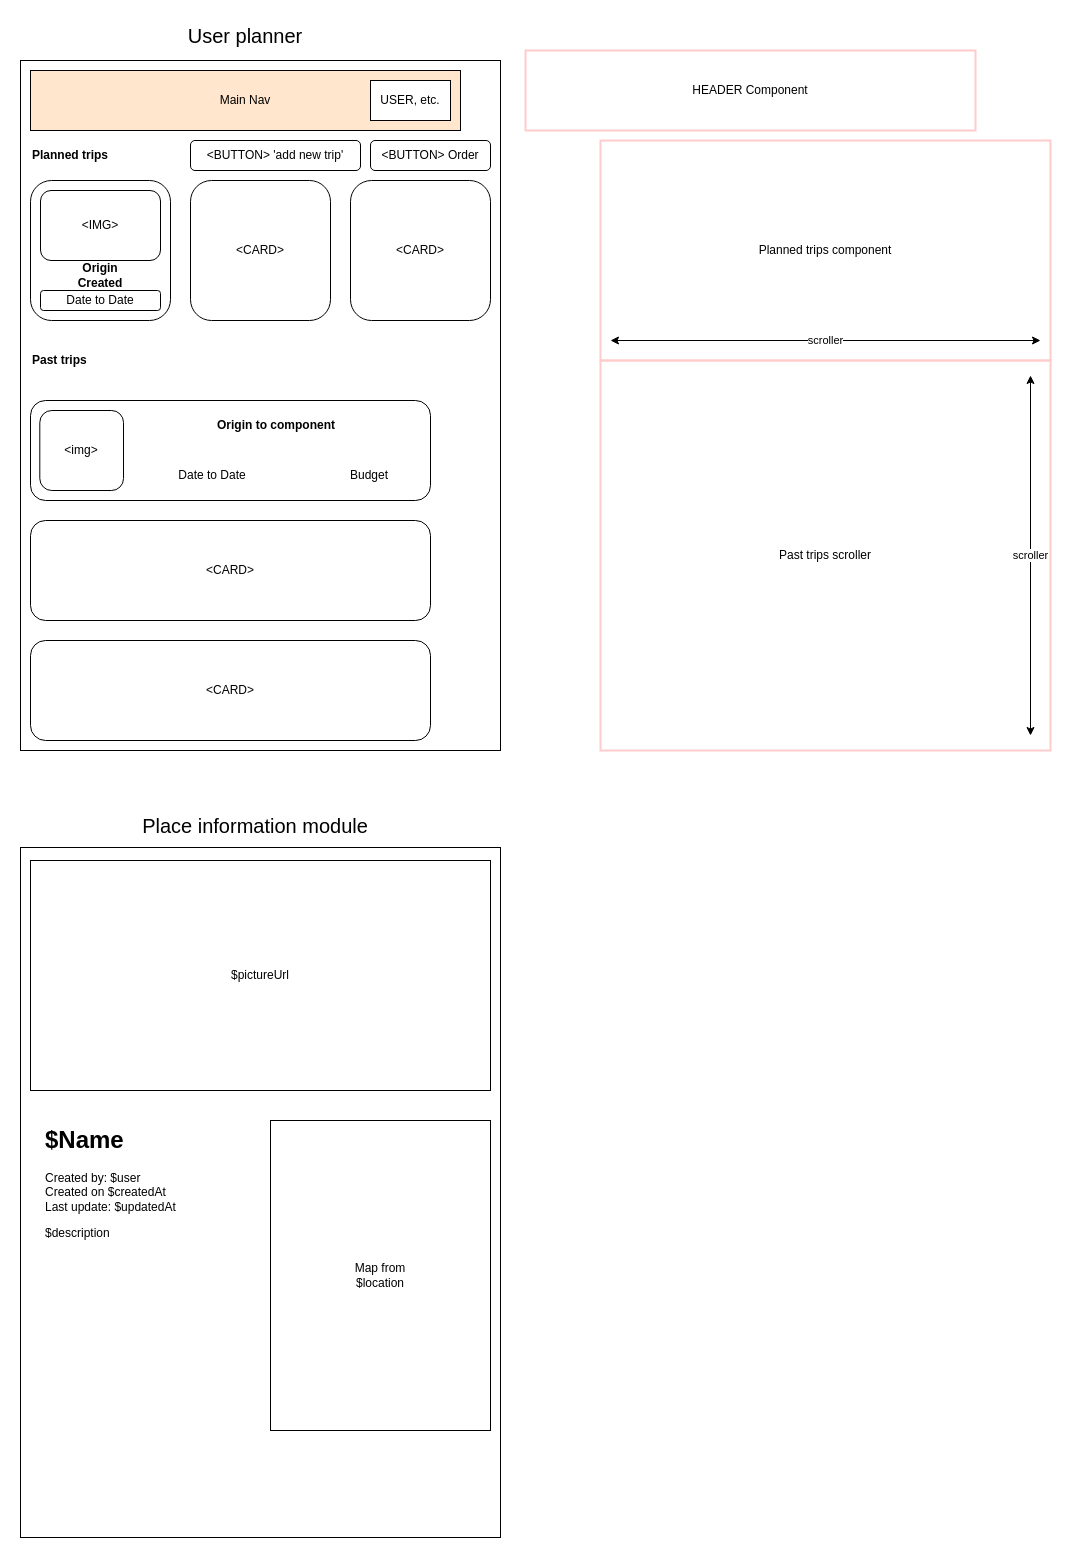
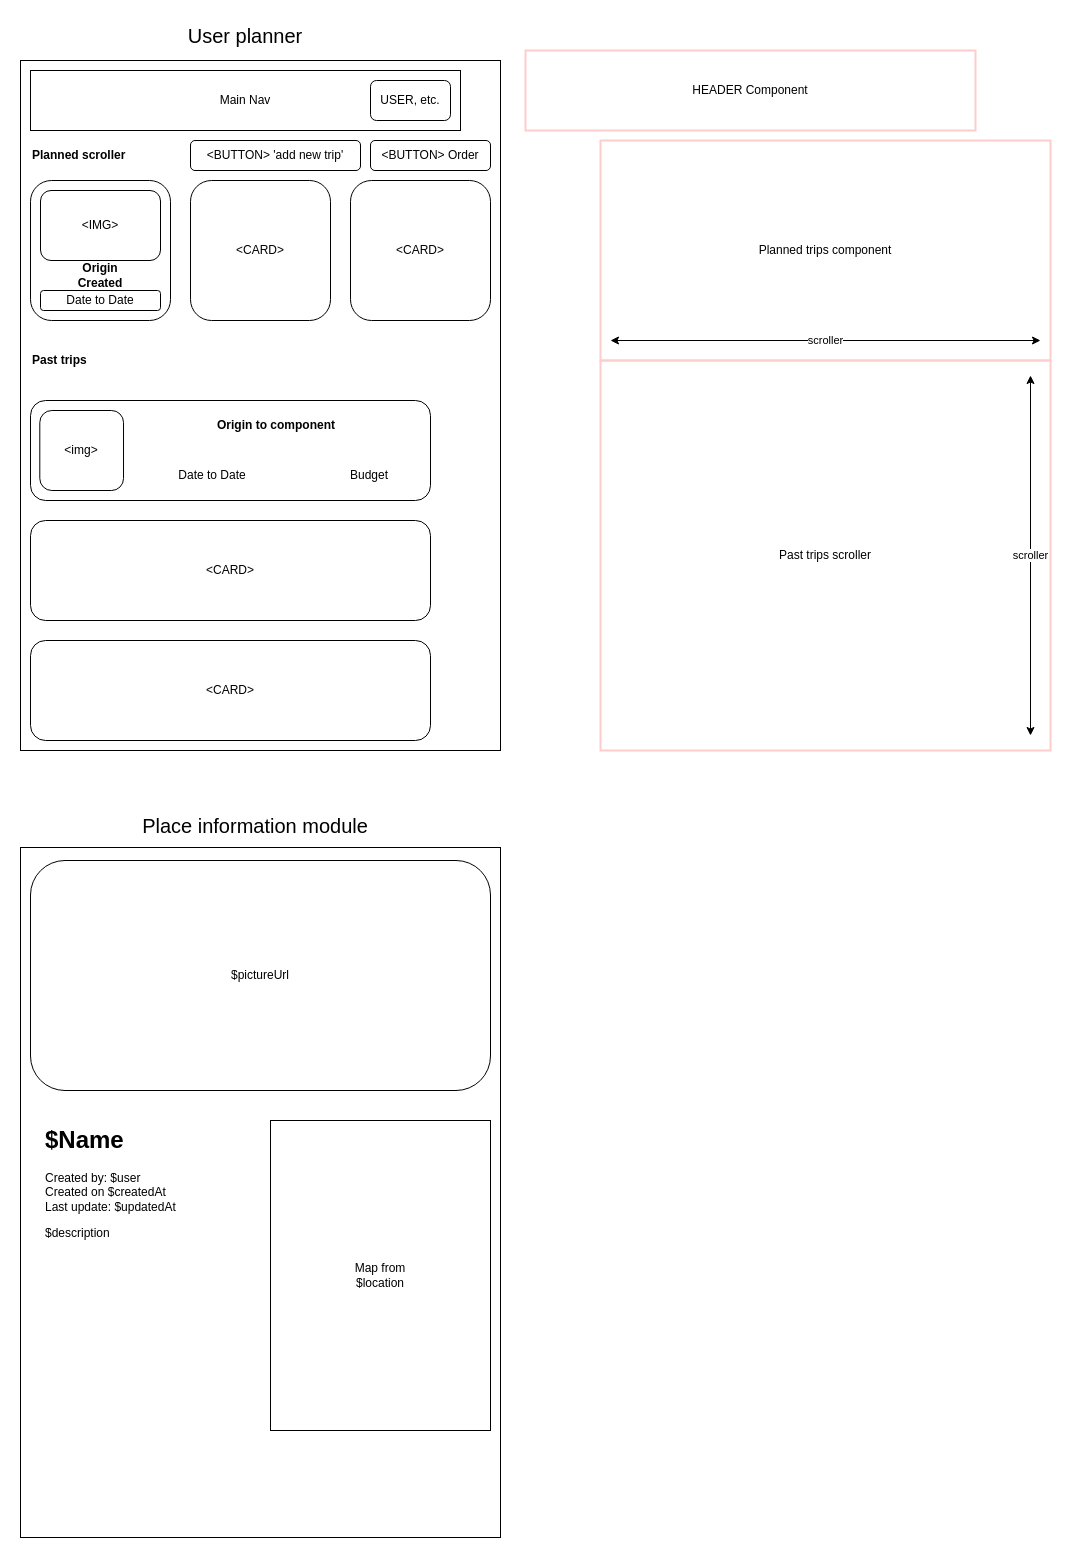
  <mxCell id="0" />
  <mxCell id="1" parent="0" />
  <mxCell id="2" value="" style="rounded=0;whiteSpace=wrap;html=1;" vertex="1" parent="1"><mxGeometry x="20" y="60" width="480" height="690" as="geometry" /></mxCell>
- <mxCell id="3" value="Main Nav" style="rounded=0;whiteSpace=wrap;html=1;fillColor=#ffe6cc;" vertex="1" parent="1"><mxGeometry x="30" y="70" width="430" height="60" as="geometry" /></mxCell>
- <mxCell id="4" value="USER, etc." style="whiteSpace=wrap;html=1;rounded=0;" vertex="1" parent="1"><mxGeometry x="370" y="80" width="80" height="40" as="geometry" /></mxCell>
+ <mxCell id="3" value="Main Nav" style="rounded=0;whiteSpace=wrap;html=1;" vertex="1" parent="1"><mxGeometry x="30" y="70" width="430" height="60" as="geometry" /></mxCell>
+ <mxCell id="4" value="USER, etc." style="rounded=1;whiteSpace=wrap;html=1;" vertex="1" parent="1"><mxGeometry x="370" y="80" width="80" height="40" as="geometry" /></mxCell>
  <mxCell id="5" value="Trip" style="rounded=1;whiteSpace=wrap;html=1;" vertex="1" parent="1"><mxGeometry x="30" y="180" width="140" height="140" as="geometry" /></mxCell>
- <mxCell id="6" value="&lt;div&gt;Planned trips&lt;/div&gt;" style="text;html=1;strokeColor=none;fillColor=none;align=left;verticalAlign=middle;whiteSpace=wrap;rounded=0;fontStyle=1" vertex="1" parent="1"><mxGeometry x="30" y="140" width="430" height="30" as="geometry" /></mxCell>
+ <mxCell id="6" value="&lt;div&gt;Planned scroller&lt;/div&gt;" style="text;html=1;strokeColor=none;fillColor=none;align=left;verticalAlign=middle;whiteSpace=wrap;rounded=0;fontStyle=1" vertex="1" parent="1"><mxGeometry x="30" y="140" width="430" height="30" as="geometry" /></mxCell>
  <mxCell id="7" value="&amp;lt;CARD&amp;gt;" style="rounded=1;whiteSpace=wrap;html=1;" vertex="1" parent="1"><mxGeometry x="190" y="180" width="140" height="140" as="geometry" /></mxCell>
  <mxCell id="8" value="&amp;lt;CARD&amp;gt;" style="rounded=1;whiteSpace=wrap;html=1;" vertex="1" parent="1"><mxGeometry x="350" y="180" width="140" height="140" as="geometry" /></mxCell>
  <mxCell id="9" value="Past trips" style="text;html=1;strokeColor=none;fillColor=none;align=left;verticalAlign=middle;whiteSpace=wrap;rounded=0;fontStyle=1" vertex="1" parent="1"><mxGeometry x="30" y="345" width="430" height="30" as="geometry" /></mxCell>
  <mxCell id="10" value="&amp;lt;IMG&amp;gt;" style="rounded=1;whiteSpace=wrap;html=1;" vertex="1" parent="1"><mxGeometry x="40" y="190" width="120" height="70" as="geometry" /></mxCell>
  <mxCell id="11" value="Date to Date" style="rounded=1;whiteSpace=wrap;html=1;" vertex="1" parent="1"><mxGeometry x="40" y="290" width="120" height="20" as="geometry" /></mxCell>
  <mxCell id="12" value="" style="group" vertex="1" connectable="0" parent="1"><mxGeometry x="30" y="400" width="440" height="100" as="geometry" /></mxCell>
  <mxCell id="13" value="" style="rounded=1;whiteSpace=wrap;html=1;" vertex="1" parent="12"><mxGeometry width="400" height="100" as="geometry" /></mxCell>
  <mxCell id="14" value="&amp;lt;img&amp;gt;" style="rounded=1;whiteSpace=wrap;html=1;" vertex="1" parent="12"><mxGeometry x="9.302" y="10" width="83.721" height="80" as="geometry" /></mxCell>
  <mxCell id="15" value="Origin to component" style="text;html=1;strokeColor=none;fillColor=none;align=center;verticalAlign=middle;whiteSpace=wrap;rounded=0;fontStyle=1" vertex="1" parent="12"><mxGeometry x="102.326" y="10" width="288.372" height="30" as="geometry" /></mxCell>
  <mxCell id="16" value="Date to Date" style="text;html=1;strokeColor=none;fillColor=none;align=center;verticalAlign=middle;whiteSpace=wrap;rounded=0;" vertex="1" parent="12"><mxGeometry x="111.628" y="60" width="139.535" height="30" as="geometry" /></mxCell>
  <mxCell id="17" value="Budget" style="text;html=1;strokeColor=none;fillColor=none;align=center;verticalAlign=middle;whiteSpace=wrap;rounded=0;" vertex="1" parent="12"><mxGeometry x="288.372" y="60" width="102.326" height="30" as="geometry" /></mxCell>
  <mxCell id="18" value="" style="group" vertex="1" connectable="0" parent="1"><mxGeometry x="30" y="520" width="400" height="100" as="geometry" /></mxCell>
  <mxCell id="19" value="&amp;lt;CARD&amp;gt;" style="rounded=1;whiteSpace=wrap;html=1;" vertex="1" parent="18"><mxGeometry width="400" height="100" as="geometry" /></mxCell>
  <mxCell id="20" value="&amp;lt;CARD&amp;gt;" style="group" vertex="1" connectable="0" parent="1"><mxGeometry x="30" y="640" width="400" height="100" as="geometry" /></mxCell>
  <mxCell id="21" value="&amp;lt;CARD&amp;gt;" style="rounded=1;whiteSpace=wrap;html=1;" vertex="1" parent="20"><mxGeometry width="400" height="100" as="geometry" /></mxCell>
  <mxCell id="22" value="User planner" style="text;html=1;strokeColor=none;fillColor=none;align=center;verticalAlign=middle;whiteSpace=wrap;rounded=0;fontSize=20;" vertex="1" parent="1"><mxGeometry x="20" width="450" height="30" as="geometry" y="20" /></mxCell>
  <mxCell id="23" value="&lt;div&gt;Origin&lt;/div&gt;&lt;div&gt;Created&lt;br&gt;&lt;/div&gt;" style="text;html=1;strokeColor=none;fillColor=none;align=center;verticalAlign=middle;whiteSpace=wrap;rounded=0;fontStyle=1" vertex="1" parent="1"><mxGeometry x="40" y="260" width="120" height="30" as="geometry" /></mxCell>
  <mxCell id="24" value="Planned trips component" style="rounded=0;whiteSpace=wrap;html=1;fillColor=none;strokeColor=#FFCCCC;strokeWidth=2;" vertex="1" parent="1"><mxGeometry x="600" y="140" width="450" height="220" as="geometry" /></mxCell>
  <mxCell id="25" value="HEADER Component" style="rounded=0;whiteSpace=wrap;html=1;fillColor=none;strokeColor=#FFCCCC;strokeWidth=2;" vertex="1" parent="1"><mxGeometry x="525" y="50" width="450" height="80" as="geometry" /></mxCell>
  <mxCell id="26" value="Past trips scroller" style="rounded=0;whiteSpace=wrap;html=1;fillColor=none;strokeColor=#FFCCCC;strokeWidth=2;" vertex="1" parent="1"><mxGeometry x="600" y="360" width="450" height="390" as="geometry" /></mxCell>
  <mxCell id="27" value="&amp;lt;BUTTON&amp;gt; 'add new trip'" style="rounded=1;whiteSpace=wrap;html=1;" vertex="1" parent="1"><mxGeometry x="190" y="140" width="170" height="30" as="geometry" /></mxCell>
  <mxCell id="28" value="&amp;lt;BUTTON&amp;gt; Order" style="rounded=1;whiteSpace=wrap;html=1;" vertex="1" parent="1"><mxGeometry x="370" y="140" width="120" height="30" as="geometry" /></mxCell>
  <mxCell id="29" value="scroller" style="endArrow=classic;startArrow=classic;html=1;rounded=0;" edge="1" parent="1"><mxGeometry width="50" height="50" relative="1" as="geometry"><mxPoint x="610" y="340" as="sourcePoint" /><mxPoint x="1040" y="340" as="targetPoint" /></mxGeometry></mxCell>
  <mxCell id="30" value="scroller" style="endArrow=classic;startArrow=classic;html=1;rounded=0;" edge="1" parent="1"><mxGeometry width="50" height="50" relative="1" as="geometry"><mxPoint x="1030" y="735" as="sourcePoint" /><mxPoint x="1030" y="375" as="targetPoint" /></mxGeometry></mxCell>
  <mxCell id="31" value="" style="rounded=0;whiteSpace=wrap;html=1;" vertex="1" parent="1"><mxGeometry x="20" y="847" width="480" height="690" as="geometry" /></mxCell>
  <mxCell id="32" value="Place information module" style="text;html=1;strokeColor=none;fillColor=none;align=center;verticalAlign=middle;whiteSpace=wrap;rounded=0;fontSize=20;" vertex="1" parent="1"><mxGeometry x="30" y="810" width="450" height="30" as="geometry" /></mxCell>
- <mxCell id="33" value="$pictureUrl" style="whiteSpace=wrap;html=1;rounded=0;" vertex="1" parent="1"><mxGeometry x="30" y="860" width="460" height="230" as="geometry" /></mxCell>
+ <mxCell id="33" value="$pictureUrl" style="rounded=1;whiteSpace=wrap;html=1;" vertex="1" parent="1"><mxGeometry x="30" y="860" width="460" height="230" as="geometry" /></mxCell>
  <mxCell id="34" value="&lt;h1&gt;$Name&lt;br&gt;&lt;/h1&gt;&lt;p&gt;Created by: $user&lt;br&gt;Created on $createdAt&lt;br&gt;Last update: $updatedAt&lt;br&gt;&lt;/p&gt;&lt;p&gt;$description&lt;/p&gt;" style="text;html=1;strokeColor=none;fillColor=none;spacing=5;spacingTop=-20;whiteSpace=wrap;overflow=hidden;rounded=0;" vertex="1" parent="1"><mxGeometry x="40" y="1120" width="440" height="300" as="geometry" /></mxCell>
  <mxCell id="35" value="Map from&lt;br&gt;$location" style="rounded=0;whiteSpace=wrap;html=1;" vertex="1" parent="1"><mxGeometry x="270" y="1120" width="220" height="310" as="geometry" /></mxCell>
